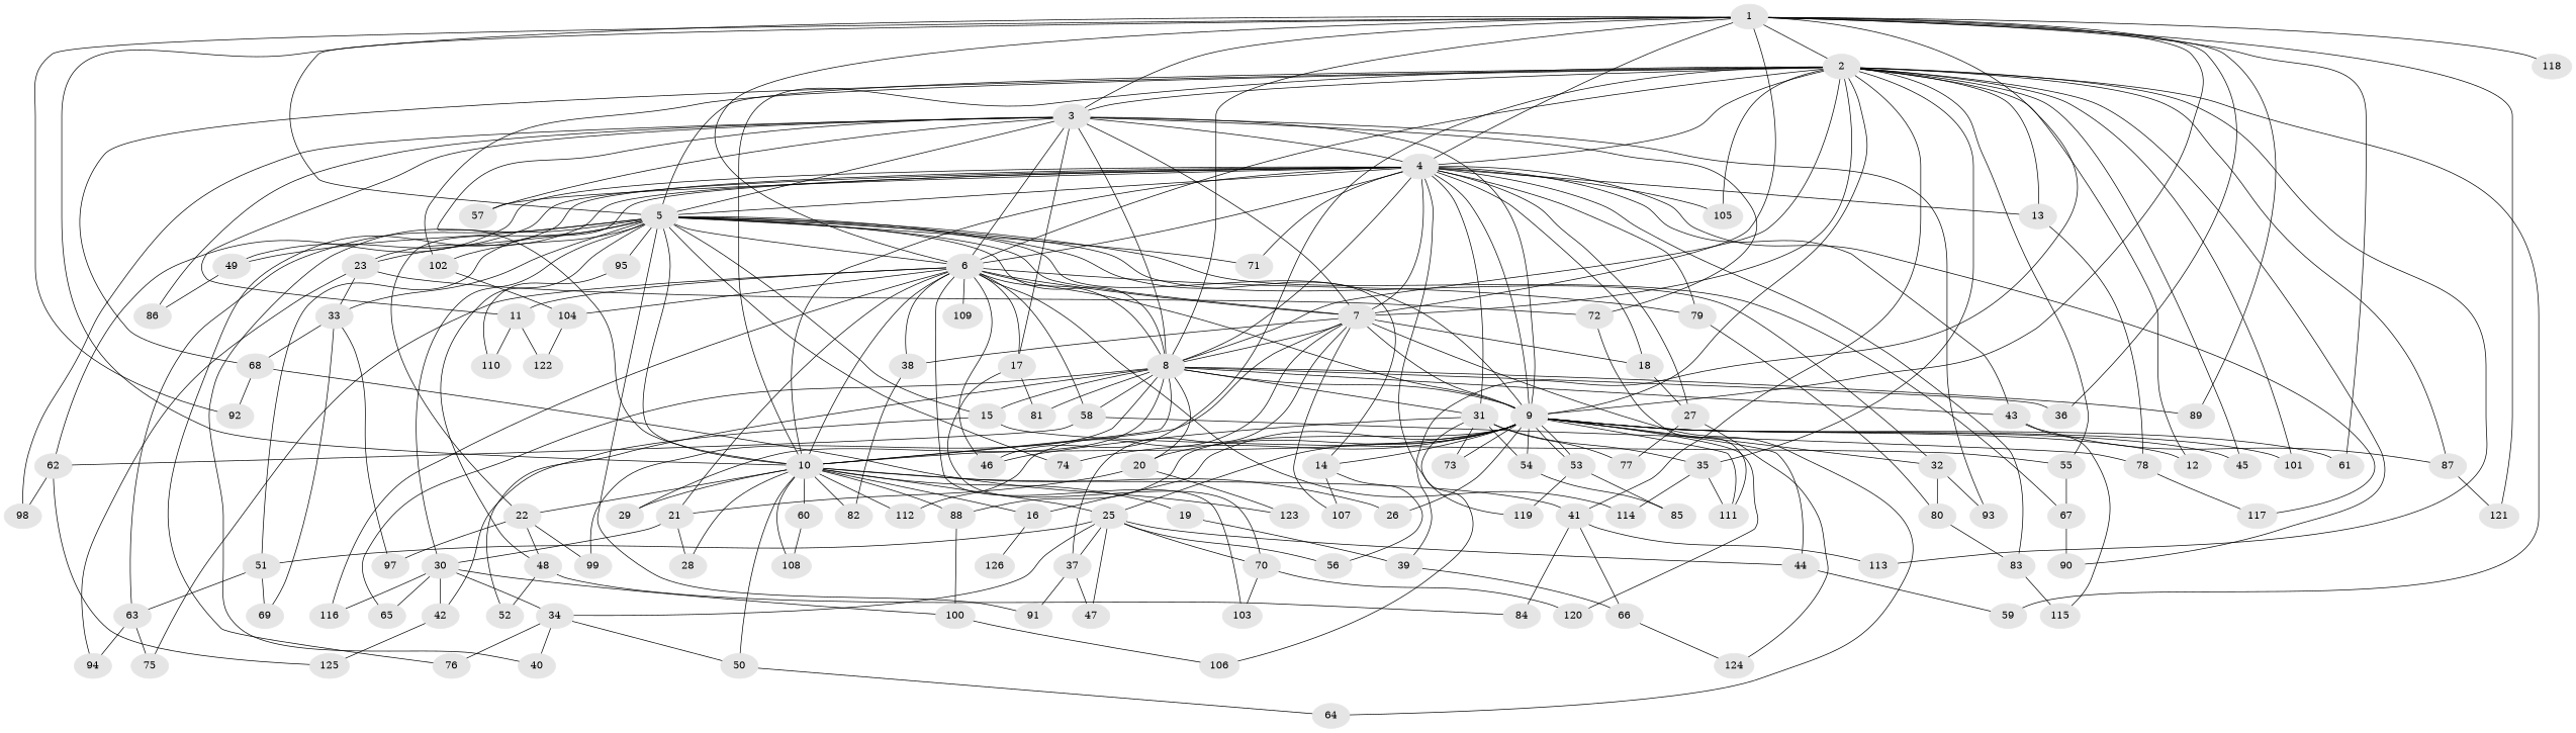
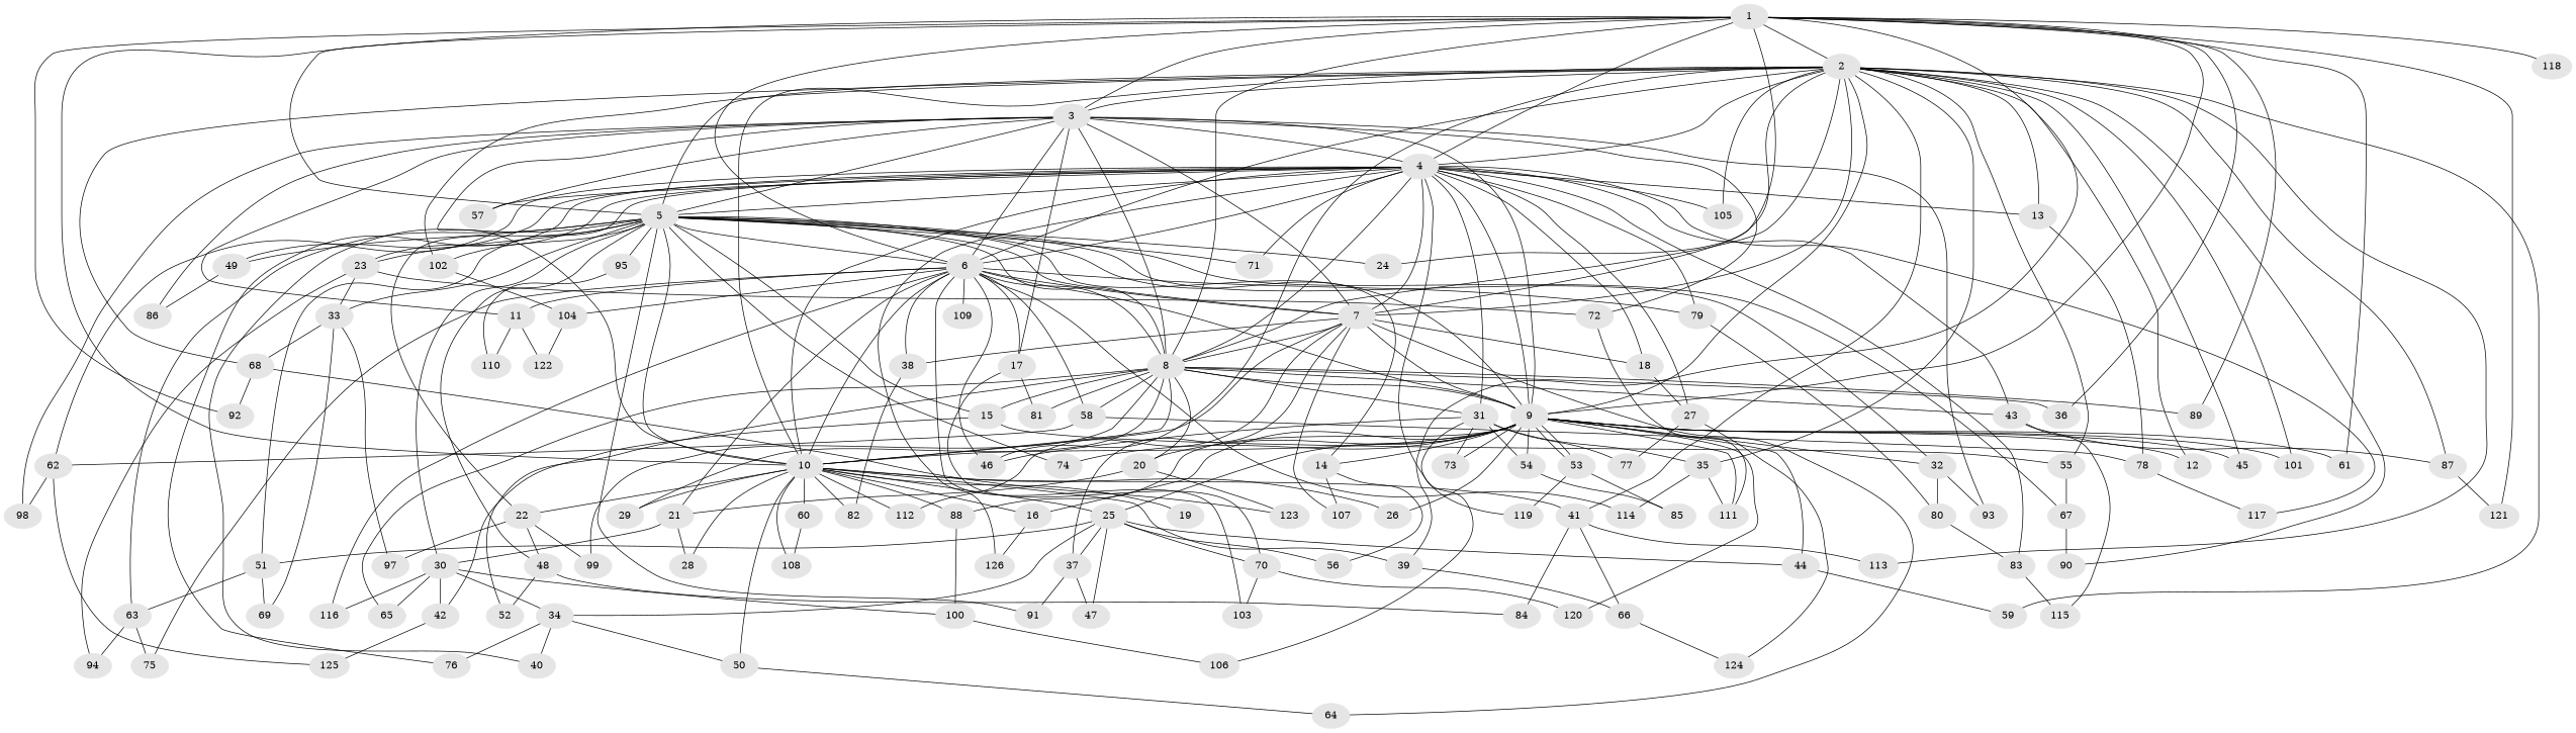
  graph {
    node [color=gray90 style=filled]
    1
    2
    3
    4
    5
    6
    7
    8
    9
    10
    36
    39
    61
    89
    92
    118
    121
    12
    13
+   24
    35
    41
    45
    55
    59
    68
    87
    90
    101
    102
    105
    113
    46
    11
    17
    57
    72
    86
    93
    98
    18
    22
    23
    27
    31
    43
    49
    62
    71
    76
    79
    83
    117
    119
    126
    14
    15
    30
    32
    33
    40
    48
    51
    63
    67
    74
    91
    95
    21
    38
    58
    75
    103
    104
    109
    114
    116
    37
    64
    107
    112
    20
    29
    52
    65
    81
    99
    16
    25
    26
    44
    53
    54
    73
    88
    120
    111
    19
    60
    28
    50
    82
    108
    66
    78
    84
    123
    110
    122
    70
    97
    94
    77
    124
    106
    115
    125
    80
    56
    42
    34
    100
    69
    47
    85
    1 -- 2
    1 -- 3
    1 -- 4
    1 -- 5
    1 -- 6
    1 -- 7
    1 -- 8
    1 -- 9
    1 -- 10
    1 -- 36
    1 -- 39
    1 -- 61
    1 -- 89
    1 -- 92
    1 -- 118
    1 -- 121
    2 -- 3
    2 -- 4
    2 -- 5
    2 -- 6
    2 -- 7
    2 -- 8
    2 -- 9
    2 -- 10
    2 -- 12
    2 -- 13
+   2 -- 24
    2 -- 35
    2 -- 41
    2 -- 45
    2 -- 55
    2 -- 59
    2 -- 68
    2 -- 87
    2 -- 90
    2 -- 101
    2 -- 102
    2 -- 105
    2 -- 113
    2 -- 46
    3 -- 4
    3 -- 5
    3 -- 6
    3 -- 7
    3 -- 8
    3 -- 9
    3 -- 10
    3 -- 11
    3 -- 17
    3 -- 57
    3 -- 72
    3 -- 86
    3 -- 93
    3 -- 98
    4 -- 5
    4 -- 6
    4 -- 7
    4 -- 8
    4 -- 9
    4 -- 10
    4 -- 13
    4 -- 105
    4 -- 57
    4 -- 18
    4 -- 22
    4 -- 23
    4 -- 27
    4 -- 31
    4 -- 43
    4 -- 49
    4 -- 62
    4 -- 71
    4 -- 76
    4 -- 79
    4 -- 83
    4 -- 117
    4 -- 119
+   4 -- 126
    5 -- 6
    5 -- 7
    5 -- 8
    5 -- 9
    5 -- 10
+   5 -- 24
    5 -- 102
    5 -- 23
    5 -- 49
    5 -- 71
    5 -- 14
    5 -- 15
    5 -- 30
    5 -- 32
    5 -- 33
    5 -- 40
    5 -- 48
    5 -- 51
    5 -- 63
    5 -- 67
    5 -- 74
    5 -- 91
    5 -- 95
    6 -- 7
    6 -- 8
    6 -- 9
    6 -- 10
    6 -- 46
    6 -- 11
    6 -- 17
    6 -- 79
    6 -- 21
    6 -- 38
    6 -- 58
    6 -- 75
    6 -- 103
    6 -- 104
    6 -- 109
    6 -- 114
    6 -- 116
    7 -- 8
    7 -- 9
    7 -- 10
    7 -- 18
    7 -- 38
    7 -- 37
    7 -- 64
    7 -- 107
    7 -- 112
    8 -- 9
    8 -- 10
    8 -- 36
    8 -- 89
    8 -- 31
    8 -- 43
    8 -- 15
    8 -- 58
    8 -- 20
    8 -- 29
    8 -- 52
    8 -- 65
    8 -- 81
    8 -- 99
    9 -- 10
    9 -- 61
    9 -- 12
    9 -- 45
    9 -- 101
    9 -- 14
    9 -- 32
    9 -- 74
    9 -- 20
    9 -- 16
    9 -- 25
    9 -- 26
    9 -- 44
    9 -- 53
    9 -- 53
    9 -- 54
    9 -- 73
    9 -- 88
    9 -- 120
    9 -- 111
-   19 -- 39
+   10 -- 39
    10 -- 41
    10 -- 22
    10 -- 112
    10 -- 29
    10 -- 16
    10 -- 25
    10 -- 26
    10 -- 88
    10 -- 19
    10 -- 60
    10 -- 28
    10 -- 50
    10 -- 82
    10 -- 108
    39 -- 66
    13 -- 78
    35 -- 114
    35 -- 111
    41 -- 113
    41 -- 66
    41 -- 84
    55 -- 67
    68 -- 92
    68 -- 123
    87 -- 121
    102 -- 104
    11 -- 110
    11 -- 122
    17 -- 81
    17 -- 70
    72 -- 111
    18 -- 27
    22 -- 48
    22 -- 99
    22 -- 97
    23 -- 72
    23 -- 33
    23 -- 94
    27 -- 77
    27 -- 124
    31 -- 35
    31 -- 46
    31 -- 54
    31 -- 73
    31 -- 77
    31 -- 106
    43 -- 87
    43 -- 115
    49 -- 86
    62 -- 98
    62 -- 125
    79 -- 80
    83 -- 115
    14 -- 107
    14 -- 56
    15 -- 55
    15 -- 42
    30 -- 116
    30 -- 65
    30 -- 42
    30 -- 34
    30 -- 100
    32 -- 93
    32 -- 80
    33 -- 68
    33 -- 97
    33 -- 69
    48 -- 52
    48 -- 84
    51 -- 63
    51 -- 69
    63 -- 75
    63 -- 94
    67 -- 90
    95 -- 110
    21 -- 30
    21 -- 28
    38 -- 82
    58 -- 62
    58 -- 78
    104 -- 122
    37 -- 91
    37 -- 47
    20 -- 21
    20 -- 123
    16 -- 126
    25 -- 51
    25 -- 37
    25 -- 44
    25 -- 70
    25 -- 56
    25 -- 34
    25 -- 47
    44 -- 59
    53 -- 119
    53 -- 85
    54 -- 85
    88 -- 100
    60 -- 108
    50 -- 64
    66 -- 124
    78 -- 117
    70 -- 103
    70 -- 120
    80 -- 83
    42 -- 125
    34 -- 76
    34 -- 40
    34 -- 50
    100 -- 106
  }
